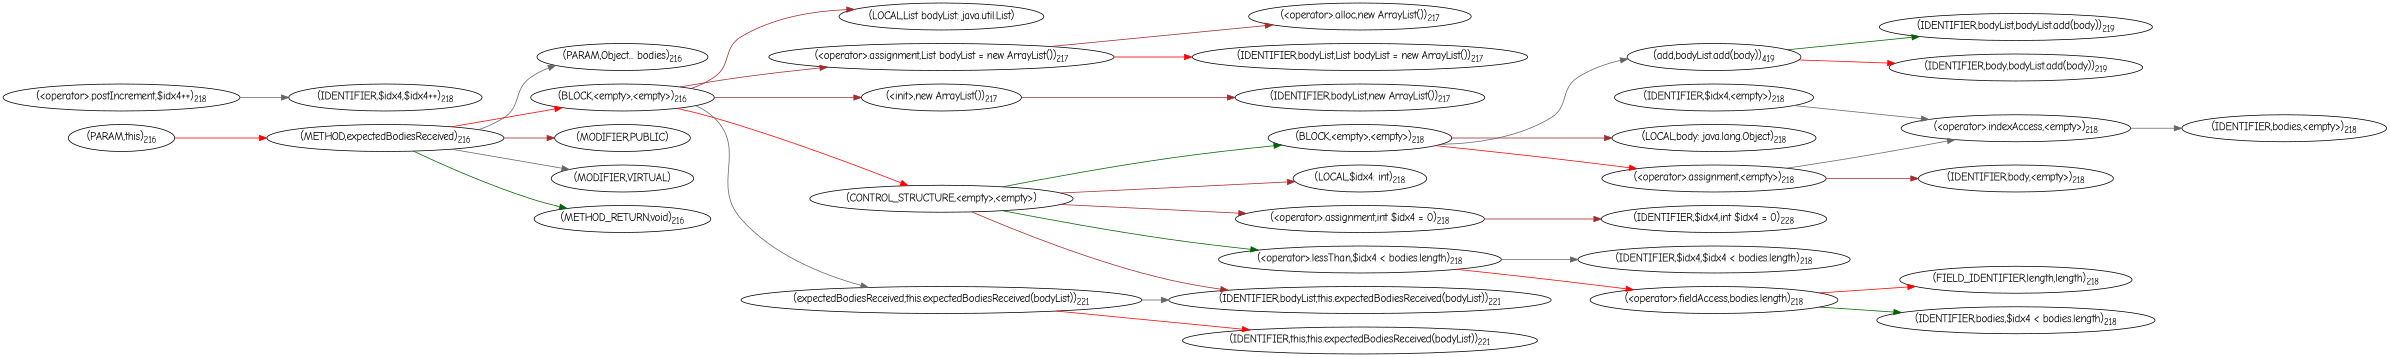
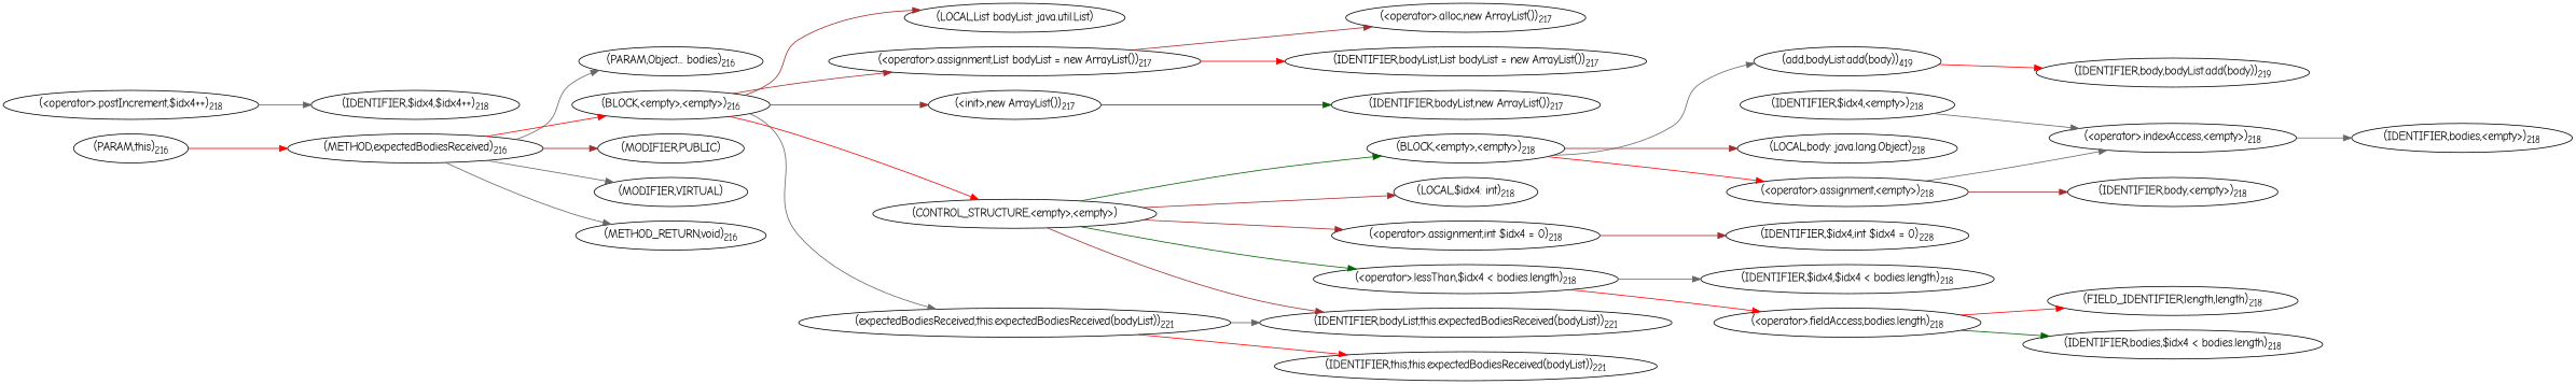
  digraph {
    fontname="Comic Neue"
    rankdir=LR
    node [fontname="Comic Neue"]
    edge [color=brown fontname="Comic Neue"]
    n1 [label=<(METHOD,expectedBodiesReceived)<SUB>216</SUB>>]
    n2 [label=<(PARAM,Object... bodies)<SUB>216</SUB>>]
    n3 [label=<(BLOCK,&lt;empty&gt;,&lt;empty&gt;)<SUB>216</SUB>>]
    n4 [label=<(MODIFIER,PUBLIC)>]
    n5 [label=<(MODIFIER,VIRTUAL)>]
    n6 [label=<(METHOD_RETURN,void)<SUB>216</SUB>>]
    n7 [label=<(PARAM,this)<SUB>216</SUB>>]
    n8 [label=<(LOCAL,List bodyList: java.util.List)>]
    n9 [label=<(&lt;operator&gt;.assignment,List bodyList = new ArrayList())<SUB>217</SUB>>]
    n10 [label=<(&lt;init&gt;,new ArrayList())<SUB>217</SUB>>]
    n11 [label=<(CONTROL_STRUCTURE,&lt;empty&gt;,&lt;empty&gt;)>]
    n12 [label=<(expectedBodiesReceived,this.expectedBodiesReceived(bodyList))<SUB>221</SUB>>]
    n13 [label=<(IDENTIFIER,bodyList,List bodyList = new ArrayList())<SUB>217</SUB>>]
    n14 [label=<(&lt;operator&gt;.alloc,new ArrayList())<SUB>217</SUB>>]
    n15 [label=<(IDENTIFIER,bodyList,new ArrayList())<SUB>217</SUB>>]
    n16 [label=<(LOCAL,$idx4: int)<SUB>218</SUB>>]
    n17 [label=<(&lt;operator&gt;.assignment,int $idx4 = 0)<SUB>218</SUB>>]
    n18 [label=<(&lt;operator&gt;.lessThan,$idx4 &lt; bodies.length)<SUB>218</SUB>>]
    n19 [label=<(BLOCK,&lt;empty&gt;,&lt;empty&gt;)<SUB>218</SUB>>]
    n20 [label=<(IDENTIFIER,bodyList,this.expectedBodiesReceived(bodyList))<SUB>221</SUB>>]
    n21 [label=<(IDENTIFIER,this,this.expectedBodiesReceived(bodyList))<SUB>221</SUB>>]
    n22 [label=<(IDENTIFIER,$idx4,int $idx4 = 0)<SUB>228</SUB>>]
    n23 [label=<(IDENTIFIER,$idx4,$idx4 &lt; bodies.length)<SUB>218</SUB>>]
    n24 [label=<(&lt;operator&gt;.fieldAccess,bodies.length)<SUB>218</SUB>>]
    n25 [label=<(&lt;operator&gt;.postIncrement,$idx4++)<SUB>218</SUB>>]
    n26 [label=<(IDENTIFIER,$idx4,$idx4++)<SUB>218</SUB>>]
    n27 [label=<(LOCAL,body: java.lang.Object)<SUB>218</SUB>>]
    n28 [label=<(&lt;operator&gt;.assignment,&lt;empty&gt;)<SUB>218</SUB>>]
    n29 [label=<(add,bodyList.add(body))<SUB>419</SUB>>]
    n30 [label=<(IDENTIFIER,bodies,$idx4 &lt; bodies.length)<SUB>218</SUB>>]
    n31 [label=<(FIELD_IDENTIFIER,length,length)<SUB>218</SUB>>]
    n32 [label=<(IDENTIFIER,body,&lt;empty&gt;)<SUB>218</SUB>>]
    n33 [label=<(&lt;operator&gt;.indexAccess,&lt;empty&gt;)<SUB>218</SUB>>]
-   n34 [label=<(IDENTIFIER,bodyList,bodyList.add(body))<SUB>219</SUB>>]
    n35 [label=<(IDENTIFIER,body,bodyList.add(body))<SUB>219</SUB>>]
    n36 [label=<(IDENTIFIER,bodies,&lt;empty&gt;)<SUB>218</SUB>>]
    n37 [label=<(IDENTIFIER,$idx4,&lt;empty&gt;)<SUB>218</SUB>>]
    n1 -> n2 [color=gray40]
    n1 -> n3 [color=red]
    n1 -> n4
    n1 -> n5 [color=gray40]
-   n1 -> n6 [color=darkgreen]
+   n1 -> n6 [color=gray40]
    n3 -> n8
    n3 -> n9
    n3 -> n10
    n3 -> n11 [color=red]
    n3 -> n12 [color=gray40]
    n7 -> n1 [color=red]
    n9 -> n13 [color=red]
    n9 -> n14
-   n10 -> n15
+   n10 -> n15 [color=darkgreen]
    n11 -> n16
    n11 -> n17
    n11 -> n18 [color=darkgreen]
    n11 -> n19 [color=darkgreen]
    n11 -> n20
    n12 -> n20 [color=gray40]
    n12 -> n21 [color=red]
    n17 -> n22
    n18 -> n23 [color=gray40]
    n18 -> n24 [color=red]
    n19 -> n27
    n19 -> n28 [color=red]
    n19 -> n29 [color=gray40]
    n24 -> n30 [color=darkgreen]
    n24 -> n31 [color=red]
    n25 -> n26 [color=gray40]
    n28 -> n32
    n28 -> n33 [color=gray40]
-   n29 -> n34 [color=darkgreen]
    n29 -> n35 [color=red]
    n33 -> n36 [color=gray40]
    n37 -> n33 [color=gray40]
  }
